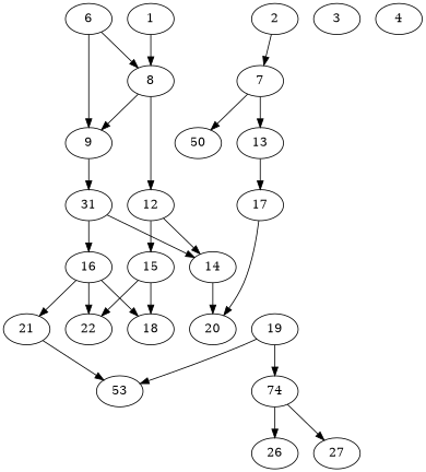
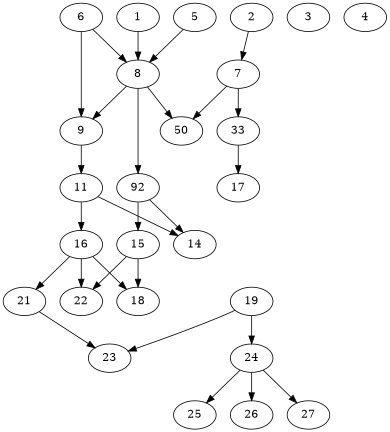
  digraph {
    node [alpha=0.09]
    1 [expect_size=219830899904932064]
    8 [alpha=0.11 expect_size=2979611394954064]
    n3 [alpha=0.04 expect_size=263628947002330752 label=50]
-   12 [alpha=0.16 expect_size=246055461067948032]
+   12 [alpha=0.16 expect_size=246055461067948032 label=92]
    9 [alpha=0.15 expect_size=4011531062738944000]
-   11 [alpha=0.13 expect_size=302261894371936064 label=31]
+   11 [alpha=0.13 expect_size=302261894371936064]
    14 [alpha=0.10 expect_size=380351436732052096]
    16 [alpha=0.07 expect_size=3705703830302752768]
    15 [expect_size=3429386488063372]
    2 [alpha=0.16 expect_size=3590913372208109]
    7 [alpha=0.01 expect_size=297638403822228864]
-   13 [alpha=0.19 expect_size=80608284909764608000]
+   13 [alpha=0.19 expect_size=80608284909764608000 label=33]
    17 [alpha=0.13 expect_size=124167746165968720]
    3 [expect_size=106132645045332800]
    4 [alpha=0.03 expect_size=7118201622364188]
+   5 [alpha=0.14 expect_size=250921887235176672]
    6 [alpha=0.17 expect_size=80546135870876000]
-   20 [alpha=0.08 expect_size=1359401411394083]
    18 [alpha=0.11 expect_size=218557709477849728]
    22 [alpha=0.12 expect_size=4405422533856198656]
    21 [alpha=0.11 expect_size=5627573452684216]
    19 [alpha=0.00 expect_size=275806663948367822848]
-   23 [alpha=0.05 expect_size=352313434081067008 label=53]
-   24 [alpha=0.07 expect_size=21175736709853216768 label=74]
+   23 [alpha=0.05 expect_size=352313434081067008]
+   24 [alpha=0.07 expect_size=21175736709853216768]
+   25 [alpha=0.14 expect_size=433742459898506]
    26 [alpha=0.07 expect_size=19153553269515616256]
    27 [alpha=0.04 expect_size=2305159509250000]
    1 -> 8
+   8 -> n3
    8 -> 12
    8 -> 9
    12 -> 14
    12 -> 15
    9 -> 11
    11 -> 14
    11 -> 16
-   14 -> 20
    16 -> 18
    16 -> 22
    16 -> 21
    15 -> 18
    15 -> 22
    2 -> 7
    7 -> n3
    7 -> 13
    13 -> 17
-   17 -> 20
+   5 -> 8
    6 -> 8
    6 -> 9
    21 -> 23
    19 -> 23
    19 -> 24
+   24 -> 25
    24 -> 26
    24 -> 27
  }
